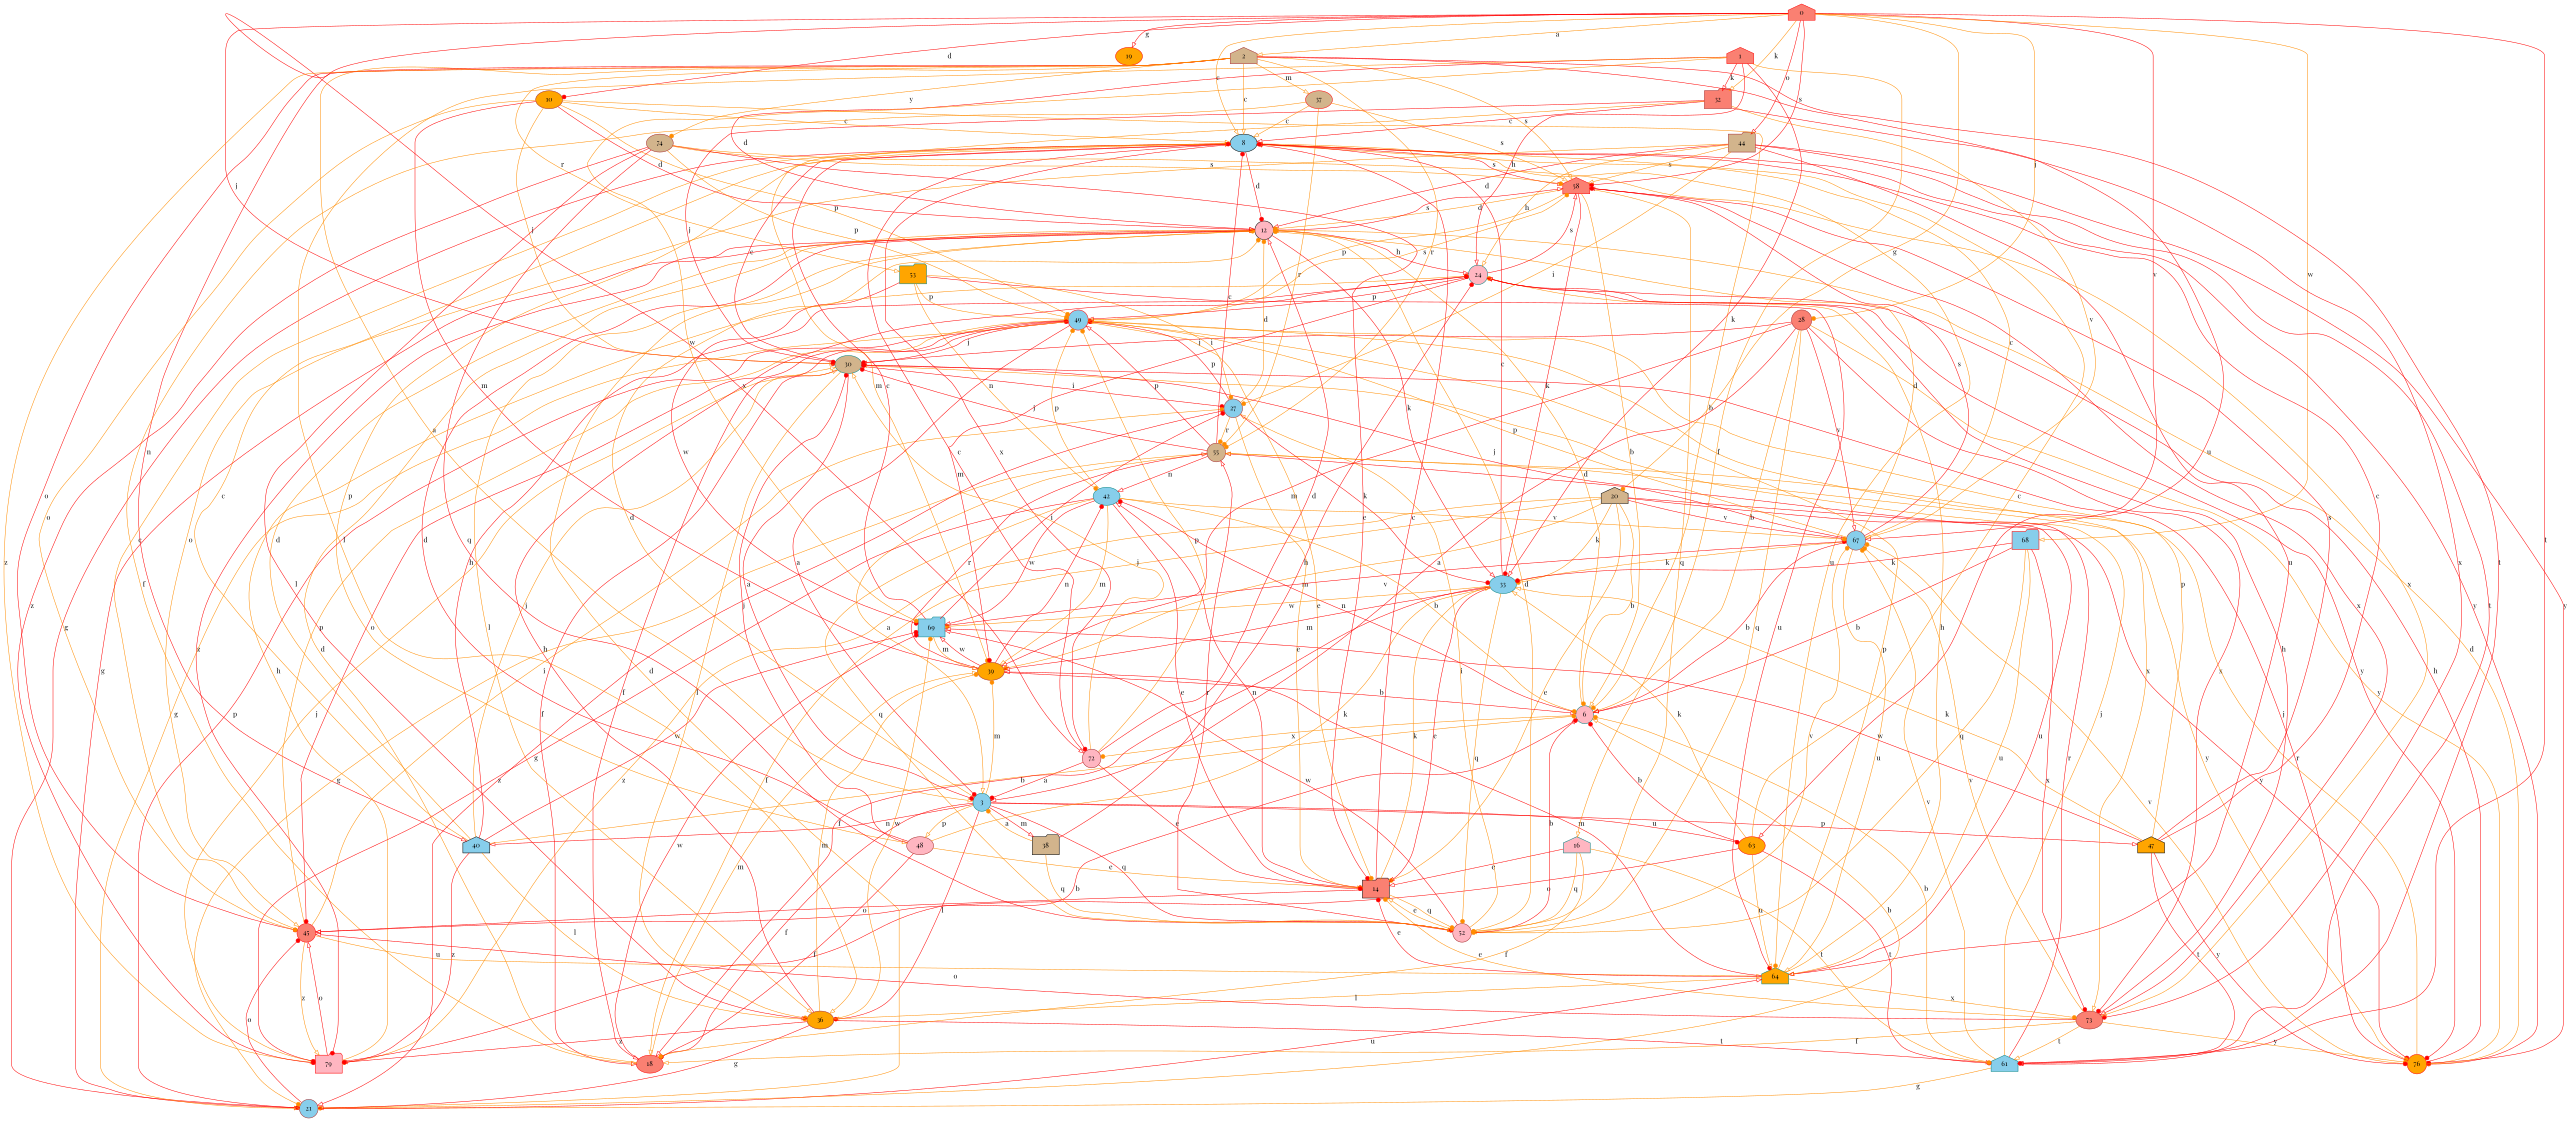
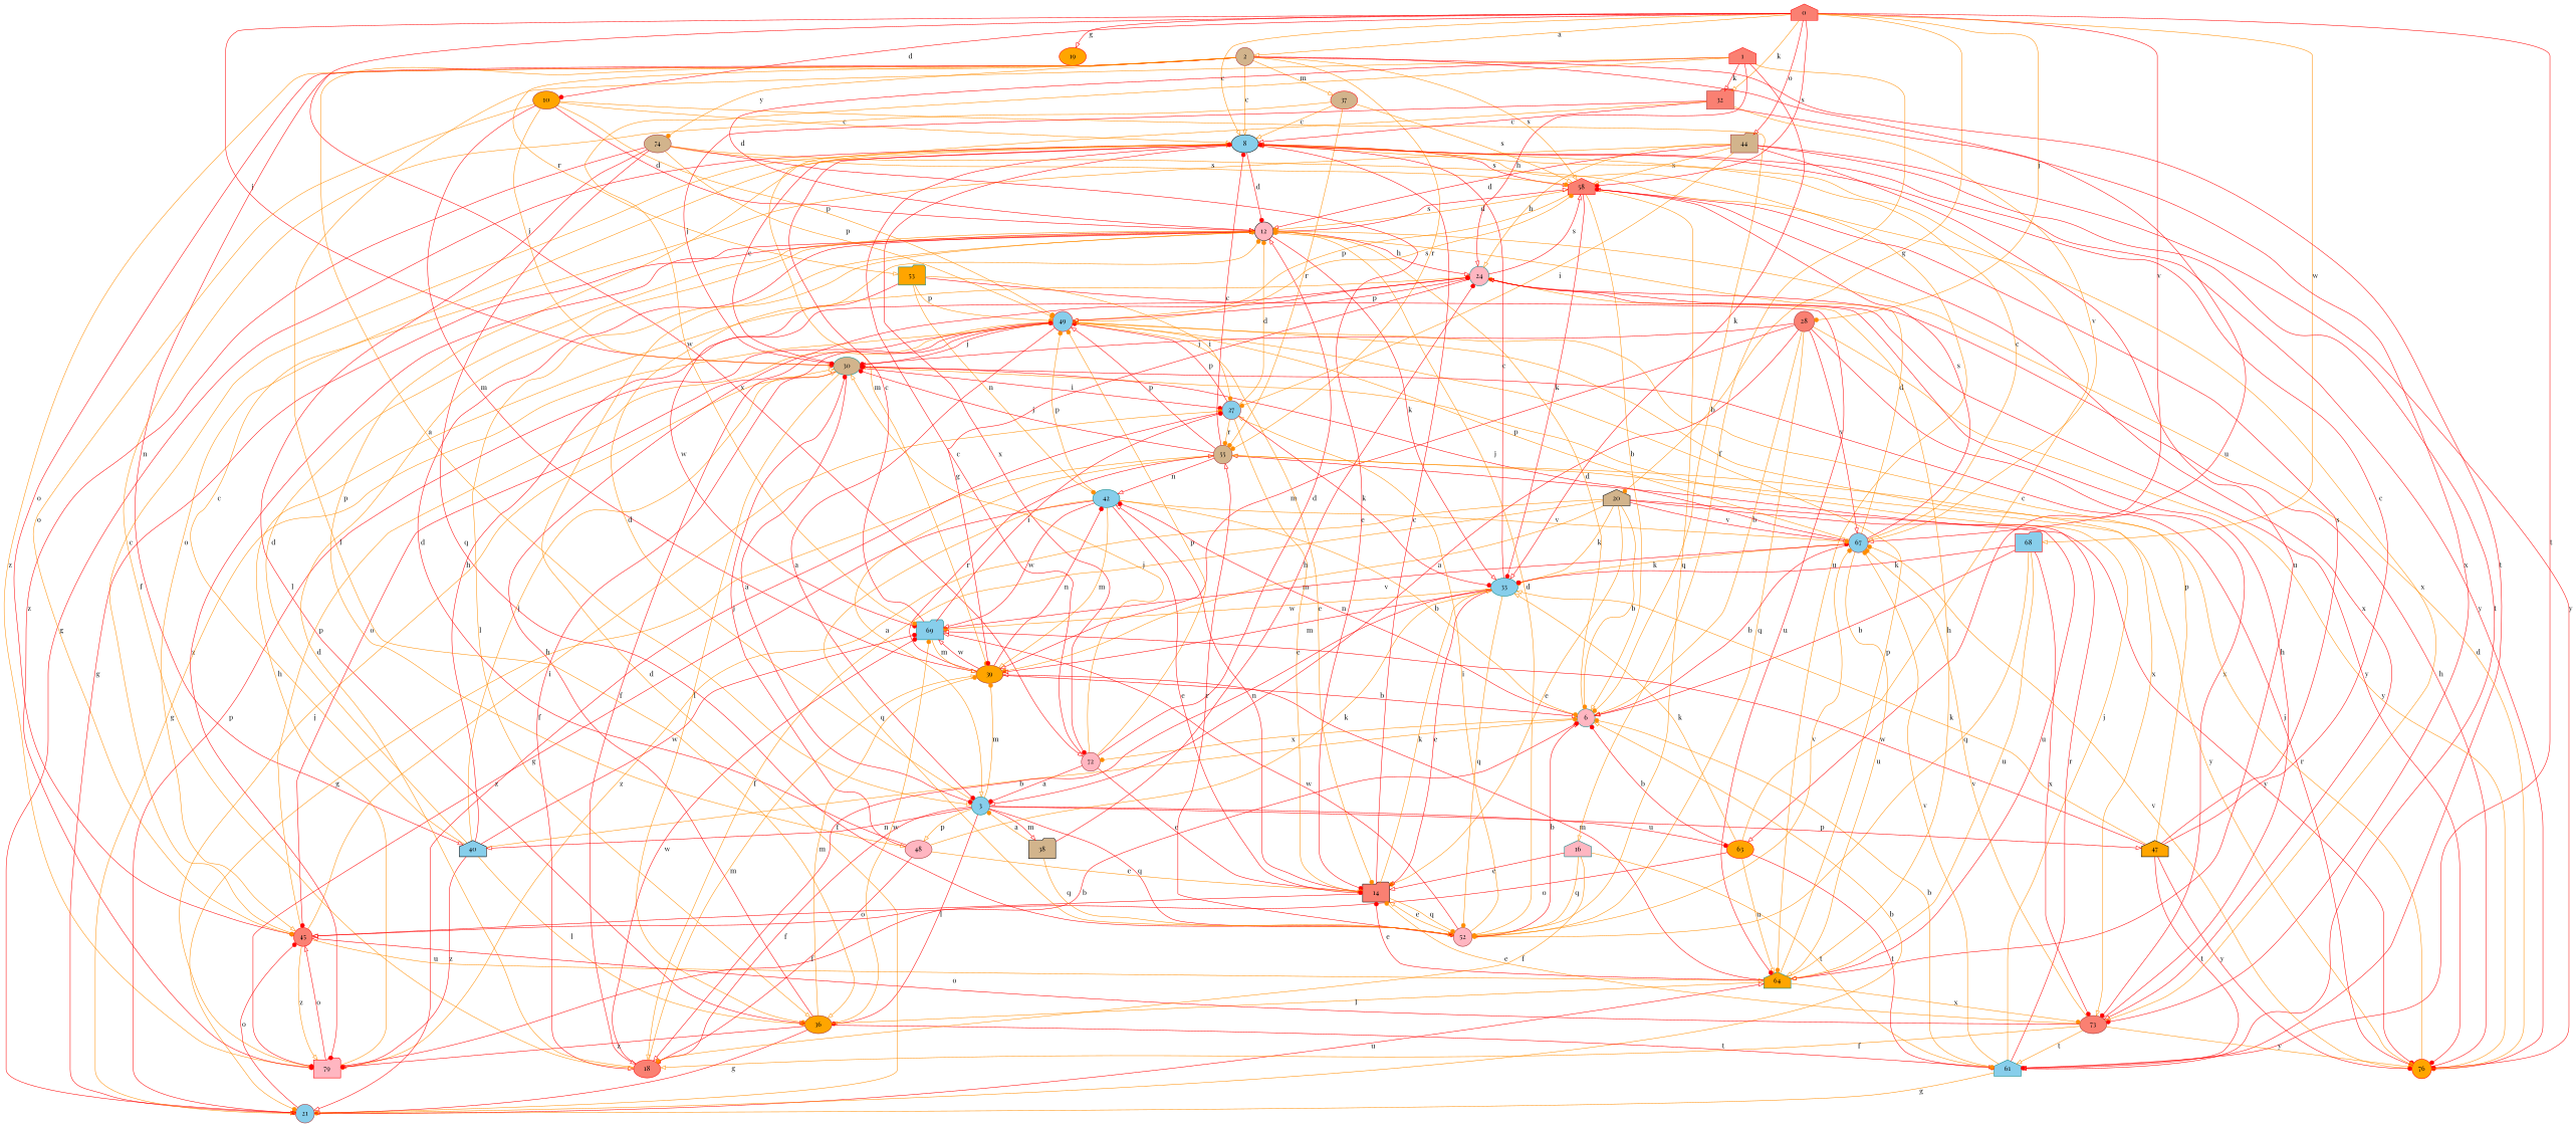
  strict digraph {
    fontname="Playfair Display"
    node [color=brown fillcolor=skyblue fontname="Playfair Display" shape=ellipse style=filled]
    edge [arrowhead=onormal color=red fontname="Playfair Display"]
    0 [color=red fillcolor=salmon shape=house]
-   2 [fillcolor=tan shape=house]
+   2 [fillcolor=tan shape=circle]
    8 [color=black]
    10 [fillcolor=orange]
    19 [color=red fillcolor=orange]
    20 [color=black fillcolor=tan shape=house]
    28 [fillcolor=salmon shape=circle]
    30 [color=teal fillcolor=tan]
    32 [fillcolor=salmon shape=folder]
    44 [fillcolor=tan shape=folder]
    58 [color=red fillcolor=salmon shape=house]
    61 [color=teal shape=house]
    67 [shape=circle]
    68 [color=red shape=folder]
    72 [fillcolor=lightpink shape=circle]
    3 [color=teal shape=circle]
    37 [color=red fillcolor=tan]
    40 [color=black shape=house]
    45 [color=red fillcolor=salmon shape=circle]
    53 [color=teal fillcolor=orange shape=folder]
    55 [fillcolor=tan shape=circle]
    63 [color=red fillcolor=orange]
    74 [fillcolor=tan]
    79 [color=red fillcolor=lightpink shape=folder]
    12 [color=black fillcolor=lightpink shape=circle]
    48 [fillcolor=lightpink]
    21 [shape=circle]
    64 [color=teal fillcolor=orange shape=house]
    76 [color=red fillcolor=orange shape=circle]
    39 [fillcolor=orange]
    6 [color=teal fillcolor=lightpink shape=circle]
    49 [color=red shape=circle]
    33 [color=teal]
    18 [color=red fillcolor=salmon]
    14 [color=black fillcolor=salmon shape=folder]
    52 [fillcolor=lightpink shape=circle]
    73 [fillcolor=salmon]
    36 [fillcolor=orange]
    27 [shape=circle]
    24 [color=teal fillcolor=lightpink shape=circle]
    1 [color=red fillcolor=salmon shape=house]
    16 [color=teal fillcolor=lightpink shape=house]
    69 [color=teal shape=folder]
    38 [color=black fillcolor=tan shape=folder]
    47 [color=black fillcolor=orange shape=house]
    42 [color=teal]
    0 -> 2 [color=darkorange label=a]
    0 -> 8 [color=darkorange label=c]
    0 -> 10 [arrowhead=dot label=d]
    0 -> 19 [label=g]
    0 -> 20 [arrowhead=dot color=darkorange label=g]
    0 -> 28 [arrowhead=dot color=darkorange label=j]
    0 -> 30 [arrowhead=dot label=j]
    0 -> 32 [color=darkorange label=k]
    0 -> 44 [label=o]
    0 -> 58 [arrowhead=dot label=s]
    0 -> 61 [label=t]
    0 -> 67 [label=v]
    0 -> 68 [color=darkorange label=w]
    0 -> 72 [label=x]
    2 -> 8 [color=darkorange label=c]
    2 -> 58 [color=darkorange label=s]
    2 -> 61 [arrowhead=dot label=t]
    2 -> 3 [color=darkorange label=a]
    2 -> 37 [color=darkorange label=m]
    2 -> 40 [label=n]
    2 -> 45 [arrowhead=dot label=o]
    2 -> 53 [color=darkorange label=r]
    2 -> 55 [arrowhead=dot color=darkorange label=r]
    2 -> 63 [label=u]
    2 -> 74 [arrowhead=dot color=darkorange label=y]
    2 -> 79 [color=darkorange label=z]
    8 -> 58 [label=s]
    8 -> 72 [arrowhead=dot label=x]
    8 -> 12 [arrowhead=dot label=d]
    8 -> 48 [color=darkorange label=p]
    8 -> 21 [arrowhead=dot label=g]
    8 -> 64 [arrowhead=dot color=darkorange label=u]
    8 -> 76 [arrowhead=dot label=y]
    10 -> 8 [color=darkorange label=c]
    10 -> 30 [color=darkorange label=j]
    10 -> 45 [arrowhead=dot color=darkorange label=o]
    10 -> 12 [label=d]
    10 -> 39 [label=m]
    10 -> 6 [arrowhead=dot color=darkorange label=b]
    10 -> 49 [arrowhead=dot color=darkorange label=p]
    20 -> 67 [label=v]
    20 -> 79 [arrowhead=dot color=darkorange label=z]
    20 -> 64 [label=u]
    20 -> 76 [arrowhead=dot label=y]
    20 -> 39 [arrowhead=dot color=darkorange label=m]
    20 -> 6 [arrowhead=dot color=darkorange label=b]
    20 -> 33 [arrowhead=dot color=darkorange label=k]
    20 -> 18 [color=darkorange label=f]
    20 -> 14 [arrowhead=dot color=darkorange label=e]
    28 -> 30 [arrowhead=dot label=j]
    28 -> 67 [label=v]
    28 -> 3 [label=a]
    28 -> 76 [arrowhead=dot color=darkorange label=y]
    28 -> 39 [label=m]
    28 -> 6 [color=darkorange label=b]
    28 -> 52 [color=darkorange label=q]
    28 -> 73 [arrowhead=dot label=x]
    30 -> 8 [label=c]
    30 -> 3 [arrowhead=dot label=a]
    30 -> 18 [label=f]
    30 -> 36 [arrowhead=dot color=darkorange label=l]
    30 -> 27 [arrowhead=dot label=i]
    32 -> 8 [label=c]
    32 -> 30 [arrowhead=dot label=j]
    32 -> 67 [color=darkorange label=v]
    32 -> 39 [arrowhead=dot color=darkorange label=m]
    32 -> 73 [arrowhead=dot label=x]
    44 -> 58 [color=darkorange label=s]
    44 -> 61 [label=t]
    44 -> 45 [color=darkorange label=o]
    44 -> 12 [label=d]
    44 -> 64 [label=u]
    44 -> 76 [arrowhead=dot label=y]
    44 -> 27 [arrowhead=dot color=darkorange label=i]
    44 -> 24 [color=darkorange label=h]
    58 -> 12 [arrowhead=dot color=darkorange label=d]
    58 -> 6 [color=darkorange label=b]
    58 -> 49 [color=darkorange label=p]
    58 -> 33 [arrowhead=dot label=k]
    58 -> 52 [arrowhead=dot color=darkorange label=q]
    58 -> 73 [label=x]
    61 -> 30 [color=darkorange label=j]
    61 -> 67 [arrowhead=dot color=darkorange label=v]
    61 -> 55 [label=r]
    61 -> 21 [arrowhead=dot color=darkorange label=g]
    61 -> 6 [arrowhead=dot color=darkorange label=b]
    67 -> 8 [color=darkorange label=c]
    67 -> 30 [arrowhead=dot label=j]
    67 -> 58 [label=s]
    67 -> 12 [arrowhead=dot color=darkorange label=d]
    67 -> 64 [color=darkorange label=u]
    67 -> 6 [label=b]
    67 -> 49 [color=darkorange label=p]
    67 -> 33 [arrowhead=dot color=darkorange label=k]
    68 -> 64 [color=darkorange label=u]
    68 -> 6 [label=b]
    68 -> 33 [arrowhead=dot label=k]
    68 -> 52 [arrowhead=dot color=darkorange label=q]
    68 -> 73 [arrowhead=dot label=x]
    72 -> 8 [label=c]
    72 -> 30 [color=darkorange label=j]
    72 -> 3 [arrowhead=dot label=a]
    72 -> 12 [label=d]
    72 -> 49 [arrowhead=dot color=darkorange label=p]
    72 -> 14 [arrowhead=dot label=e]
    3 -> 40 [label=n]
    3 -> 63 [arrowhead=dot label=u]
    3 -> 12 [arrowhead=dot color=darkorange label=d]
    3 -> 48 [color=darkorange label=p]
    3 -> 39 [arrowhead=dot color=darkorange label=m]
    3 -> 18 [arrowhead=dot label=f]
    3 -> 52 [label=q]
    3 -> 36 [arrowhead=dot label=l]
    3 -> 38 [label=m]
    3 -> 47 [label=p]
    37 -> 8 [color=darkorange label=c]
    37 -> 58 [color=darkorange label=s]
    37 -> 55 [arrowhead=dot color=darkorange label=r]
    37 -> 18 [color=darkorange label=f]
    40 -> 8 [color=darkorange label=c]
    40 -> 30 [color=darkorange label=j]
    40 -> 79 [label=z]
    40 -> 12 [color=darkorange label=d]
    40 -> 6 [arrowhead=dot color=darkorange label=b]
    40 -> 36 [arrowhead=dot color=darkorange label=l]
    40 -> 24 [arrowhead=dot label=h]
    40 -> 69 [arrowhead=dot label=w]
    45 -> 8 [color=darkorange label=c]
    45 -> 79 [color=darkorange label=z]
    45 -> 64 [color=darkorange label=u]
    45 -> 49 [arrowhead=dot color=darkorange label=p]
    45 -> 27 [arrowhead=dot color=darkorange label=i]
    53 -> 64 [arrowhead=dot label=u]
    53 -> 49 [arrowhead=dot color=darkorange label=p]
    53 -> 27 [arrowhead=dot color=darkorange label=i]
    53 -> 69 [arrowhead=dot label=w]
    53 -> 42 [arrowhead=dot color=darkorange label=n]
    55 -> 8 [arrowhead=dot label=c]
    55 -> 30 [arrowhead=dot label=j]
    55 -> 3 [color=darkorange label=a]
    55 -> 21 [arrowhead=dot color=darkorange label=g]
    55 -> 76 [arrowhead=dot color=darkorange label=y]
    55 -> 49 [label=p]
    55 -> 42 [label=n]
    63 -> 8 [color=darkorange label=c]
    63 -> 61 [arrowhead=dot label=t]
    63 -> 45 [label=o]
    63 -> 64 [color=darkorange label=u]
    63 -> 6 [arrowhead=dot label=b]
    63 -> 33 [color=darkorange label=k]
    74 -> 58 [arrowhead=dot color=darkorange label=s]
    74 -> 79 [arrowhead=dot label=z]
    74 -> 49 [arrowhead=dot color=darkorange label=p]
    74 -> 14 [arrowhead=dot label=e]
    74 -> 52 [arrowhead=dot label=q]
    74 -> 73 [color=darkorange label=x]
    74 -> 36 [label=l]
    79 -> 30 [color=darkorange label=j]
    79 -> 45 [label=o]
    79 -> 6 [arrowhead=dot label=b]
    79 -> 24 [arrowhead=dot color=darkorange label=h]
    12 -> 58 [label=s]
    12 -> 79 [arrowhead=dot label=z]
    12 -> 21 [label=g]
    12 -> 33 [label=k]
    12 -> 36 [color=darkorange label=l]
    12 -> 24 [label=h]
    48 -> 30 [arrowhead=dot label=j]
    48 -> 12 [label=d]
    48 -> 33 [color=darkorange label=k]
    48 -> 18 [arrowhead=dot label=f]
    48 -> 14 [arrowhead=dot color=darkorange label=e]
    21 -> 45 [arrowhead=dot label=o]
    21 -> 12 [arrowhead=dot color=darkorange label=d]
    21 -> 64 [label=u]
    21 -> 6 [color=darkorange label=b]
    21 -> 49 [arrowhead=dot label=p]
    64 -> 39 [label=m]
    64 -> 49 [arrowhead=dot color=darkorange label=p]
    64 -> 14 [arrowhead=dot label=e]
    64 -> 73 [arrowhead=dot color=darkorange label=x]
    64 -> 36 [color=darkorange label=l]
    64 -> 24 [arrowhead=dot color=darkorange label=h]
    76 -> 30 [arrowhead=dot label=j]
    76 -> 67 [arrowhead=dot color=darkorange label=v]
    76 -> 55 [color=darkorange label=r]
    76 -> 12 [arrowhead=dot color=darkorange label=d]
    76 -> 24 [label=h]
    39 -> 55 [label=r]
    39 -> 6 [label=b]
    39 -> 69 [label=w]
    39 -> 42 [arrowhead=dot label=n]
    6 -> 72 [arrowhead=dot color=darkorange label=x]
    6 -> 12 [color=darkorange label=d]
    6 -> 42 [arrowhead=dot label=n]
    49 -> 30 [label=j]
    49 -> 58 [arrowhead=dot color=darkorange label=s]
    49 -> 3 [arrowhead=dot label=a]
    49 -> 45 [arrowhead=dot label=o]
    49 -> 21 [color=darkorange label=g]
    49 -> 18 [label=f]
    49 -> 14 [arrowhead=dot color=darkorange label=e]
    49 -> 73 [color=darkorange label=x]
    33 -> 8 [arrowhead=dot label=c]
    33 -> 39 [label=m]
    33 -> 18 [label=f]
    33 -> 14 [label=e]
    33 -> 52 [arrowhead=dot color=darkorange label=q]
    33 -> 69 [arrowhead=dot color=darkorange label=w]
    18 -> 12 [color=darkorange label=d]
    18 -> 39 [color=darkorange label=m]
    18 -> 69 [arrowhead=dot label=w]
    14 -> 8 [label=c]
    14 -> 45 [label=o]
    14 -> 33 [color=darkorange label=k]
    14 -> 52 [arrowhead=dot color=darkorange label=q]
    14 -> 42 [label=n]
    52 -> 67 [arrowhead=dot color=darkorange label=v]
    52 -> 55 [label=r]
    52 -> 12 [arrowhead=dot color=darkorange label=d]
    52 -> 6 [label=b]
    52 -> 14 [color=darkorange label=e]
    52 -> 27 [color=darkorange label=i]
    52 -> 69 [label=w]
    73 -> 61 [color=darkorange label=t]
    73 -> 67 [arrowhead=dot color=darkorange label=v]
    73 -> 45 [label=o]
    73 -> 76 [arrowhead=dot color=darkorange label=y]
    73 -> 18 [color=darkorange label=f]
    73 -> 14 [arrowhead=dot color=darkorange label=e]
    73 -> 24 [label=h]
    36 -> 61 [label=t]
    36 -> 79 [arrowhead=dot label=z]
    36 -> 21 [label=g]
    36 -> 39 [arrowhead=dot color=darkorange label=m]
    36 -> 24 [arrowhead=dot label=h]
    36 -> 69 [arrowhead=dot color=darkorange label=w]
    27 -> 55 [arrowhead=dot color=darkorange label=r]
    27 -> 12 [arrowhead=dot color=darkorange label=d]
    27 -> 21 [label=g]
    27 -> 49 [arrowhead=dot label=p]
    27 -> 33 [arrowhead=dot label=k]
    27 -> 14 [color=darkorange label=e]
    24 -> 58 [label=s]
    24 -> 76 [arrowhead=dot label=y]
-   24 -> 39 [arrowhead=dot label=m]
+   24 -> 39 [arrowhead=dot label=g]
    24 -> 49 [label=p]
    1 -> 32 [label=k]
    1 -> 12 [label=d]
    1 -> 33 [label=k]
    1 -> 36 [color=darkorange label=l]
    1 -> 24 [label=h]
    1 -> 16 [color=darkorange label=f]
    1 -> 69 [arrowhead=dot color=darkorange label=w]
    16 -> 61 [arrowhead=dot color=darkorange label=t]
    16 -> 18 [arrowhead=dot color=darkorange label=f]
    16 -> 14 [label=e]
    16 -> 52 [arrowhead=dot color=darkorange label=q]
    69 -> 8 [arrowhead=dot label=c]
    69 -> 67 [arrowhead=dot label=v]
    69 -> 39 [color=darkorange label=m]
    69 -> 27 [arrowhead=dot label=i]
    38 -> 3 [arrowhead=dot color=darkorange label=a]
    38 -> 52 [color=darkorange label=q]
    38 -> 24 [arrowhead=dot label=h]
    47 -> 8 [label=c]
    47 -> 58 [arrowhead=dot label=s]
    47 -> 61 [label=t]
    47 -> 76 [arrowhead=dot label=y]
    47 -> 49 [color=darkorange label=p]
    47 -> 33 [color=darkorange label=k]
    47 -> 69 [label=w]
    42 -> 67 [arrowhead=dot color=darkorange label=v]
    42 -> 79 [arrowhead=dot label=z]
    42 -> 39 [color=darkorange label=m]
    42 -> 6 [arrowhead=dot color=darkorange label=b]
    42 -> 49 [arrowhead=dot color=darkorange label=p]
    42 -> 14 [arrowhead=dot label=e]
    42 -> 52 [color=darkorange label=q]
    42 -> 69 [label=w]
  }
